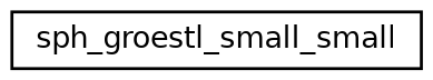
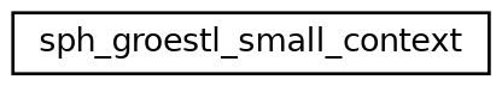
  digraph {
    rankdir=LR
-   n1 [color=black fillcolor=white fontname=Helvetica fontsize=10 height=0.2 label=sph_groestl_small_small shape=box style=filled width=0.4]
+   n1 [color=black fillcolor=white fontname=Helvetica fontsize=10 height=0.2 label=sph_groestl_small_context shape=box style=filled width=0.4]
  }
